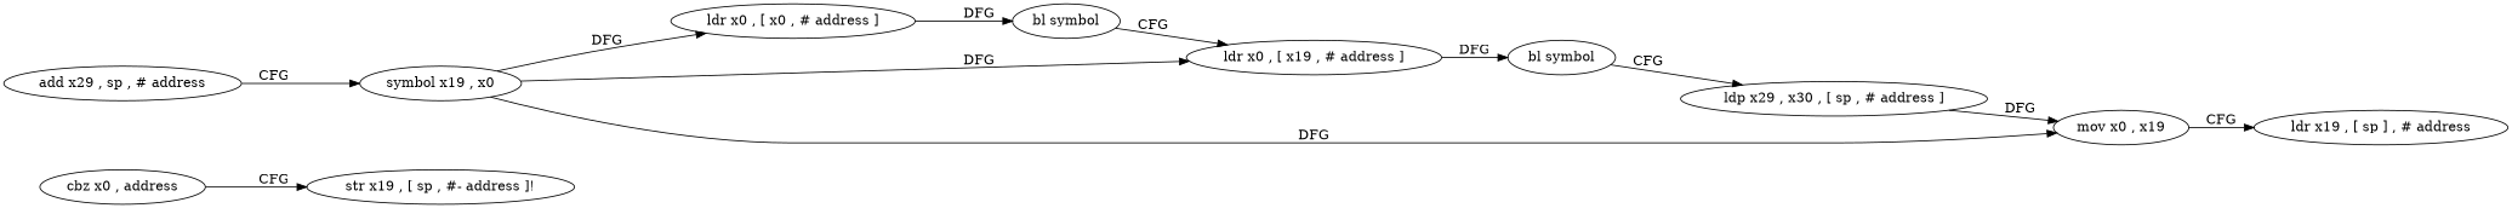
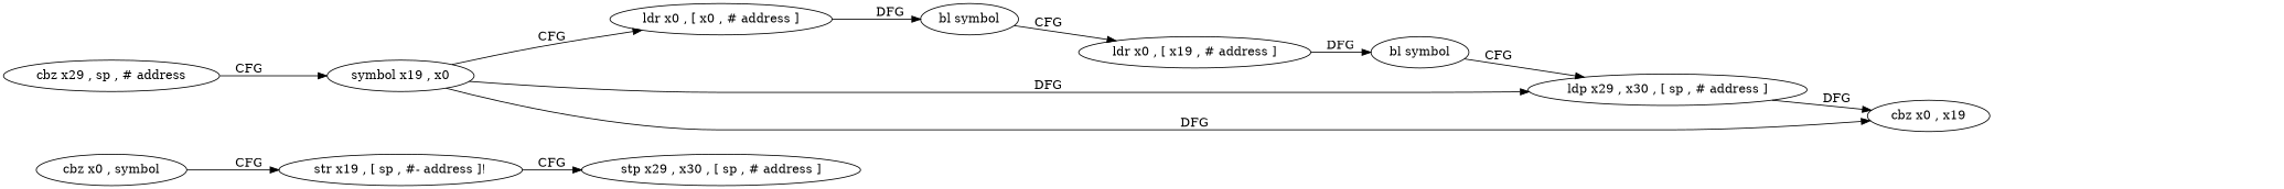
  digraph {
    rankdir=LR
-   n1 [label="cbz x0 , address"]
+   n1 [label="cbz x0 , symbol"]
    n2 [label="str x19 , [ sp , #- address ]!"]
-   n4 [label="add x29 , sp , # address"]
+   n3 [label="stp x29 , x30 , [ sp , # address ]"]
+   n4 [label="cbz x29 , sp , # address"]
    n5 [label="symbol x19 , x0"]
    n6 [label="ldp x29 , x30 , [ sp , # address ]"]
-   n7 [label="mov x0 , x19"]
+   n7 [label="cbz x0 , x19"]
    n8 [label="ldr x0 , [ x0 , # address ]"]
    n9 [label="ldr x0 , [ x19 , # address ]"]
    n10 [label="bl symbol"]
    n11 [label="bl symbol"]
-   n12 [label="ldr x19 , [ sp ] , # address"]
    n1 -> n2 [label=CFG]
+   n2 -> n3 [label=CFG]
    n4 -> n5 [label=CFG]
    n5 -> n7 [label=DFG]
-   n5 -> n8 [label=DFG]
-   n5 -> n9 [label=DFG]
+   n5 -> n8 [label=CFG]
+   n5 -> n6 [label=DFG]
    n6 -> n7 [label=DFG]
-   n7 -> n12 [label=CFG]
    n8 -> n10 [label=DFG]
    n9 -> n11 [label=DFG]
    n10 -> n9 [label=CFG]
    n11 -> n6 [label=CFG]
  }
